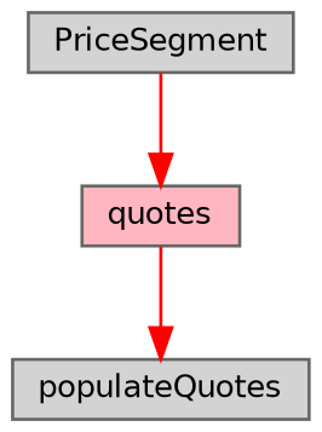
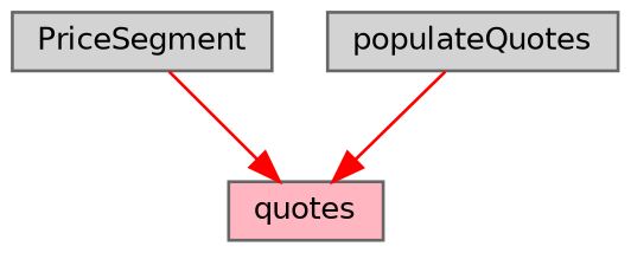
  digraph {
    rankdir=TB
    node [color=grey40 fillcolor=lightgrey fontname=Helvetica fontsize=10 shape=box style=filled]
    edge [color=red fontname=Helvetica fontsize=10 labelfontname=Helvetica labelfontsize=10 style=solid]
    n1 [color=gray40 fontcolor=black height=0.2 label=PriceSegment width=0.4]
    n2 [fillcolor=lightpink height=0.2 label=quotes width=0.4]
    n3 [height=0.2 label=populateQuotes width=0.4]
    n1 -> n2
-   n2 -> n3
+   n3 -> n2
  }
